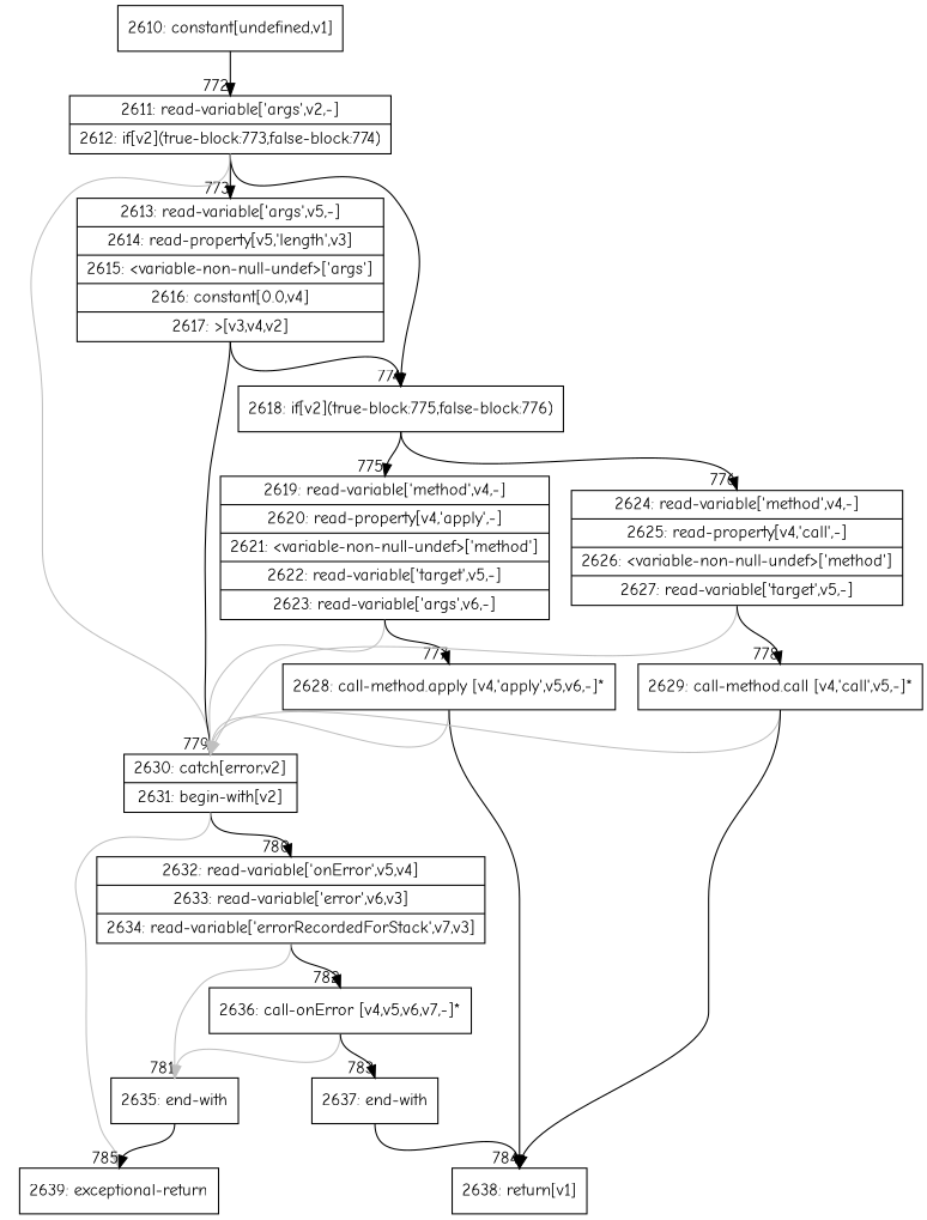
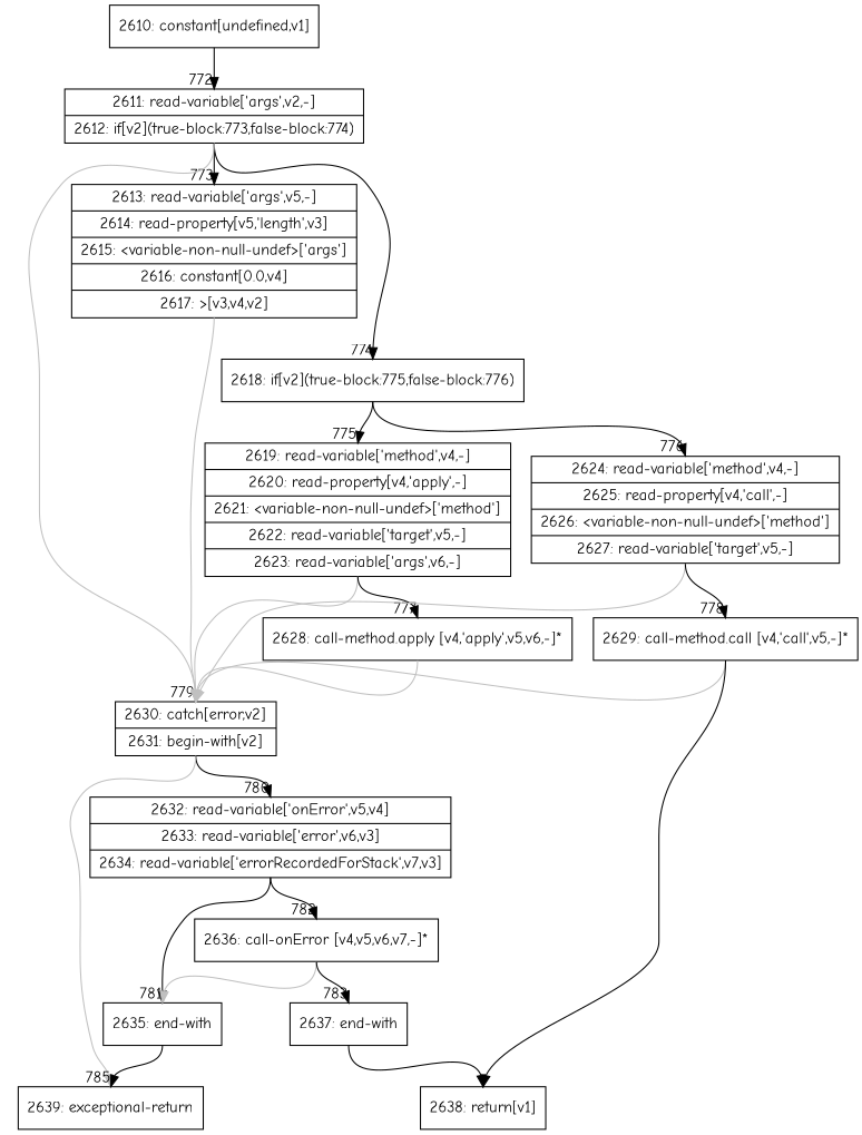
  digraph {
    fontname="Comic Neue"
    rankdir=TD
    node [fontname="Comic Neue" shape=record]
    edge [fontname="Comic Neue" headport=n tailport=s]
    n1 [label="{2610: constant[undefined,v1]}"]
    n2 [label="{2611: read-variable['args',v2,-]|2612: if[v2](true-block:773,false-block:774)}"]
    n3 [label="{2618: if[v2](true-block:775,false-block:776)}"]
    n4 [label="{2613: read-variable['args',v5,-]|2614: read-property[v5,'length',v3]|2615: \<variable-non-null-undef\>['args']|2616: constant[0.0,v4]|2617: \>[v3,v4,v2]}"]
    n5 [label="{2630: catch[error,v2]|2631: begin-with[v2]}"]
    n6 [label="{2619: read-variable['method',v4,-]|2620: read-property[v4,'apply',-]|2621: \<variable-non-null-undef\>['method']|2622: read-variable['target',v5,-]|2623: read-variable['args',v6,-]}"]
    n7 [label="{2624: read-variable['method',v4,-]|2625: read-property[v4,'call',-]|2626: \<variable-non-null-undef\>['method']|2627: read-variable['target',v5,-]}"]
    n8 [label="{2632: read-variable['onError',v5,v4]|2633: read-variable['error',v6,v3]|2634: read-variable['errorRecordedForStack',v7,v3]}"]
    n9 [label="{2639: exceptional-return}"]
    n10 [label="{2628: call-method.apply [v4,'apply',v5,v6,-]*}"]
    n11 [label="{2629: call-method.call [v4,'call',v5,-]*}"]
    n12 [label="{2636: call-onError [v4,v5,v6,v7,-]*}"]
    n13 [label="{2635: end-with}"]
    n14 [label="{2638: return[v1]}"]
    n15 [label="{2637: end-with}"]
    n1 -> n2 [headlabel="      772"]
    n2 -> n3 [headlabel="      774"]
    n2 -> n4 [headlabel="      773"]
    n2 -> n5 [color=gray headlabel="      779"]
    n3 -> n6 [headlabel="      775"]
    n3 -> n7 [headlabel="      776"]
-   n4 -> n3
-   n4 -> n5 [color=black]
+   n4 -> n5 [color=gray]
    n5 -> n8 [headlabel="      780"]
    n5 -> n9 [color=gray headlabel="      785"]
    n6 -> n5 [color=gray]
    n6 -> n10 [headlabel="      777"]
    n7 -> n5 [color=gray]
    n7 -> n11 [headlabel="      778"]
    n8 -> n12 [headlabel="      782"]
-   n8 -> n13 [color=gray headlabel="      781"]
+   n8 -> n13 [color=black headlabel="      781"]
    n10 -> n5 [color=gray]
-   n10 -> n14 [headlabel="      784"]
    n11 -> n5 [color=gray]
    n11 -> n14
    n12 -> n13 [color=gray]
    n12 -> n15 [headlabel="      783"]
    n13 -> n9
    n15 -> n14
  }
